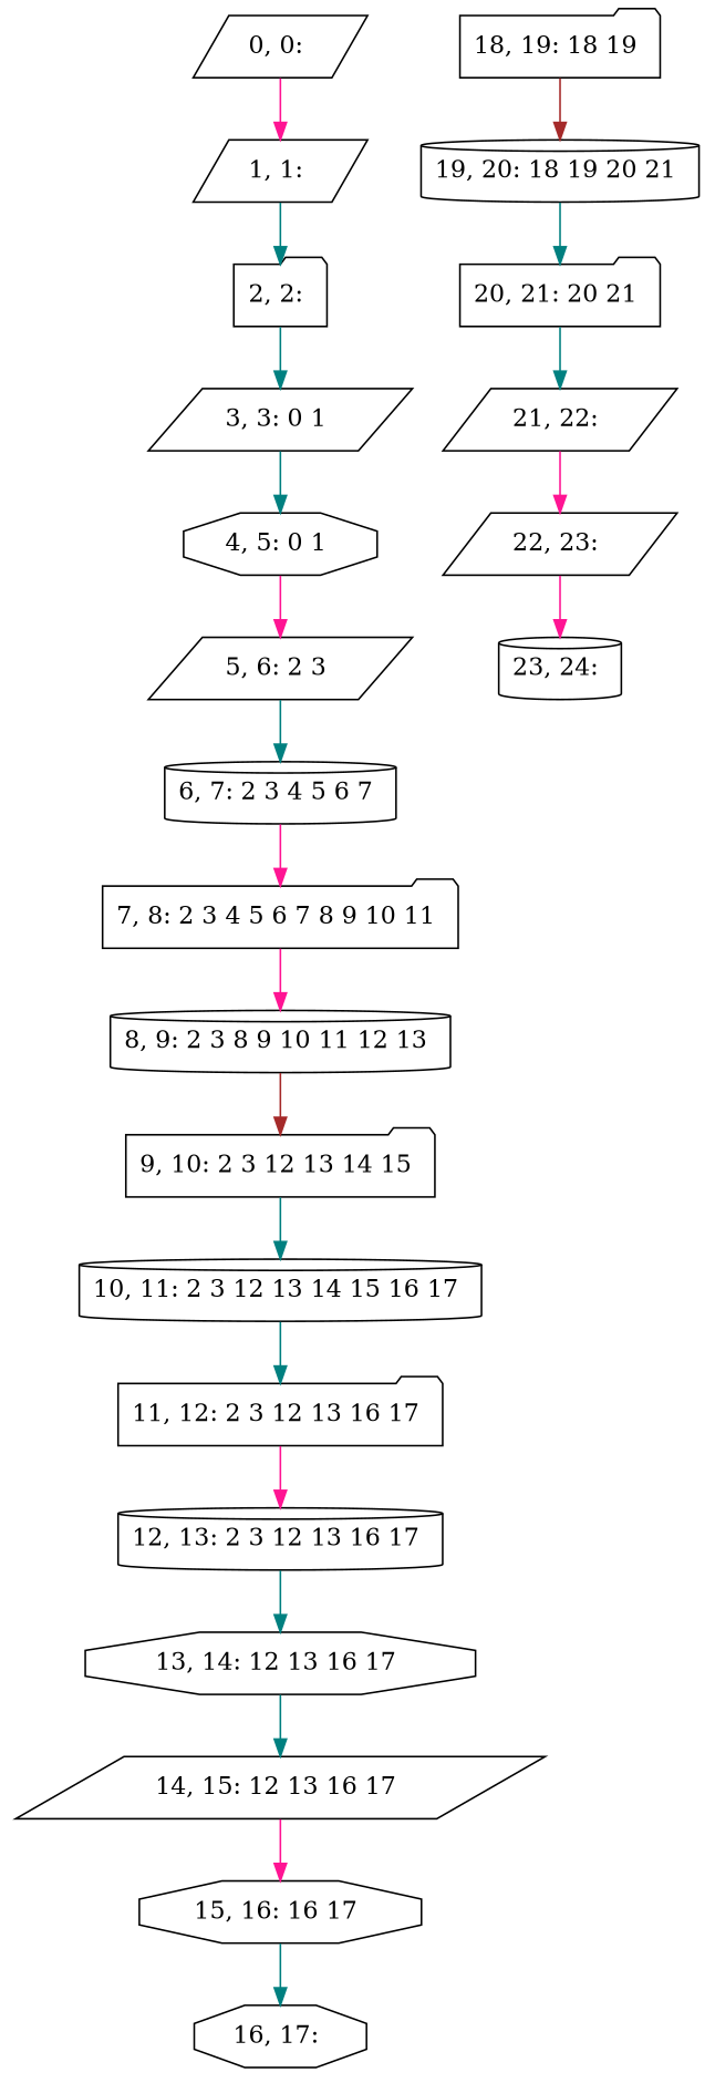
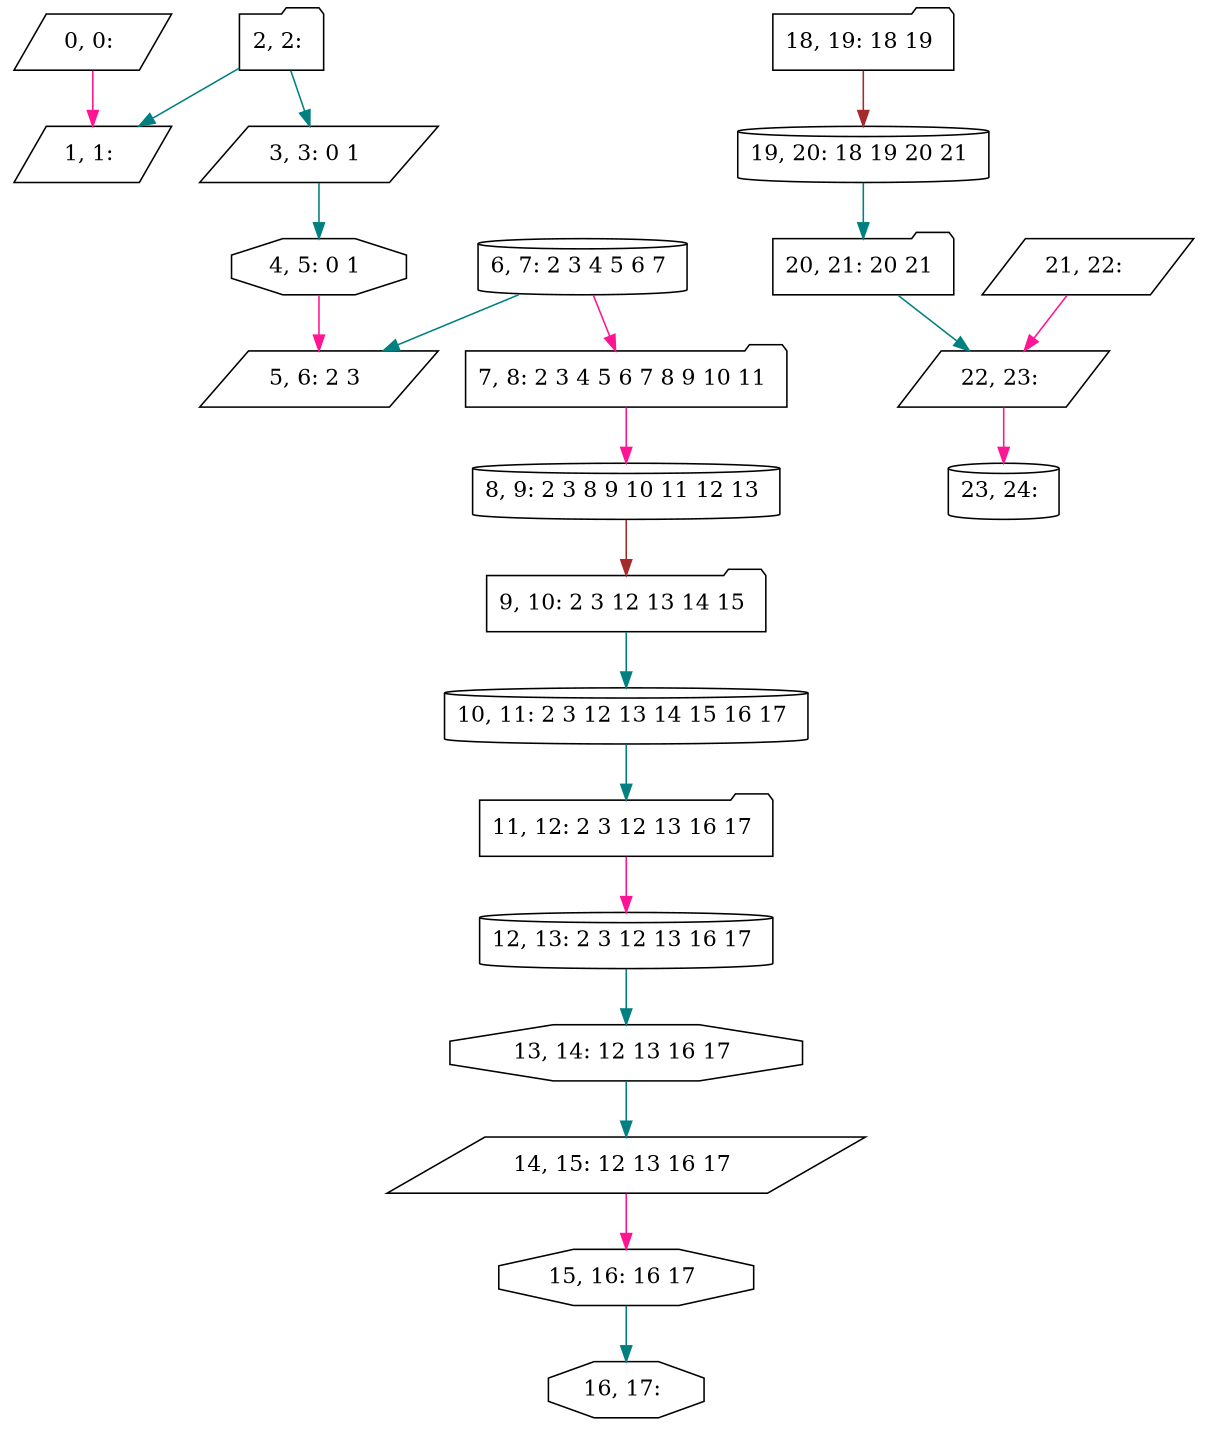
  digraph {
    node [shape=parallelogram]
    edge [color=teal]
    n1 [label="0, 0: "]
    n2 [label="1, 1: "]
    n3 [label="2, 2: " shape=folder]
    n4 [label="3, 3: 0 1 "]
    n5 [label="4, 5: 0 1 " shape=octagon]
    n6 [label="5, 6: 2 3 "]
    n7 [label="6, 7: 2 3 4 5 6 7 " shape=cylinder]
    n8 [label="7, 8: 2 3 4 5 6 7 8 9 10 11 " shape=folder]
    n9 [label="8, 9: 2 3 8 9 10 11 12 13 " shape=cylinder]
    n10 [label="9, 10: 2 3 12 13 14 15 " shape=folder]
    n11 [label="10, 11: 2 3 12 13 14 15 16 17 " shape=cylinder]
    n12 [label="11, 12: 2 3 12 13 16 17 " shape=folder]
    n13 [label="12, 13: 2 3 12 13 16 17 " shape=cylinder]
    n14 [label="13, 14: 12 13 16 17 " shape=octagon]
    n15 [label="14, 15: 12 13 16 17 "]
    n16 [label="15, 16: 16 17 " shape=octagon]
    n17 [label="16, 17: " shape=octagon]
    n18 [label="18, 19: 18 19 " shape=folder]
    n19 [label="19, 20: 18 19 20 21 " shape=cylinder]
    n20 [label="20, 21: 20 21 " shape=folder]
    n21 [label="21, 22: "]
    n22 [label="22, 23: "]
    n23 [label="23, 24: " shape=cylinder]
    n1 -> n2 [color=deeppink]
-   n2 -> n3
+   n3 -> n2
    n3 -> n4
    n4 -> n5
    n5 -> n6 [color=deeppink]
-   n6 -> n7
+   n7 -> n6
    n7 -> n8 [color=deeppink]
    n8 -> n9 [color=deeppink]
    n9 -> n10 [color=brown]
    n10 -> n11
    n11 -> n12
    n12 -> n13 [color=deeppink]
    n13 -> n14
    n14 -> n15
    n15 -> n16 [color=deeppink]
    n16 -> n17
    n18 -> n19 [color=brown]
    n19 -> n20
-   n20 -> n21
+   n20 -> n22
    n21 -> n22 [color=deeppink]
    n22 -> n23 [color=deeppink]
  }
